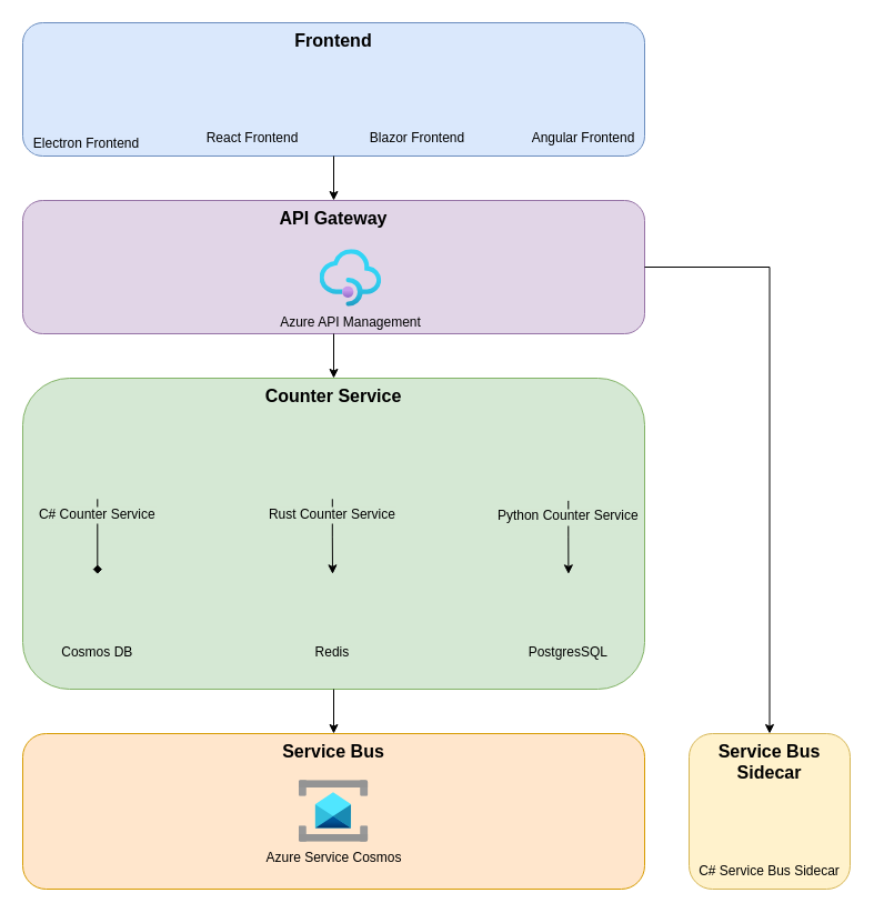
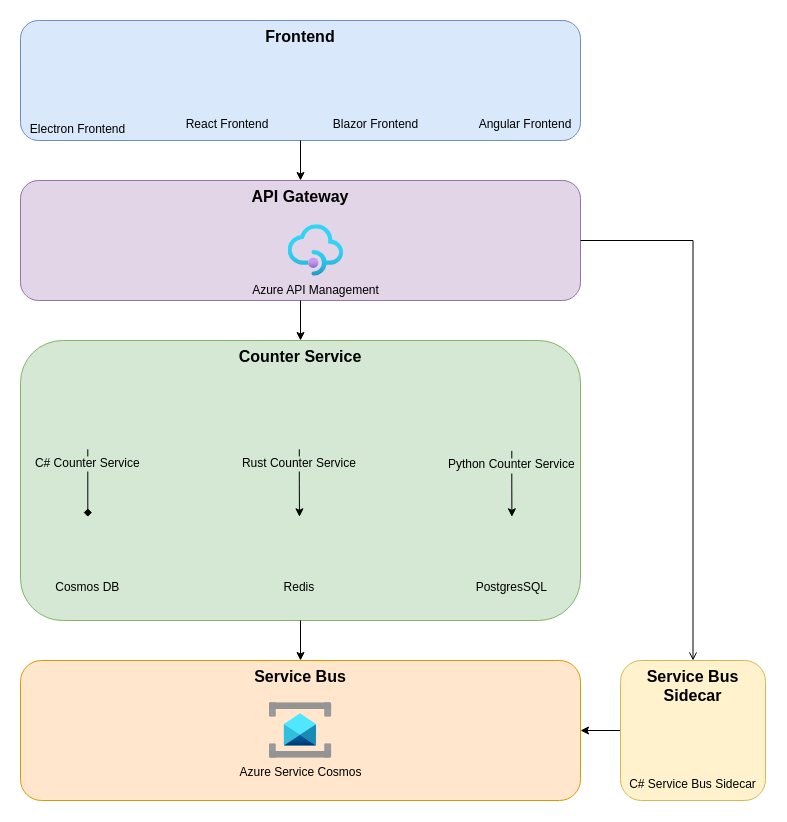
  <mxCell id="0" />
  <mxCell id="1" parent="0" />
+ <mxCell id="2" style="edgeStyle=orthogonalEdgeStyle;rounded=0;orthogonalLoop=1;jettySize=auto;html=1;" parent="1" source="3" target="26" edge="1"><mxGeometry relative="1" as="geometry" /></mxCell>
  <mxCell id="3" value="Service Bus Sidecar" style="rounded=1;whiteSpace=wrap;html=1;fillColor=#FFF2CC;strokeColor=#d6b656;fontSize=16;verticalAlign=top;fontStyle=1" parent="1" vertex="1"><mxGeometry x="620" y="660" width="145" height="140" as="geometry" /></mxCell>
  <mxCell id="4" value="C# Service Bus Sidecar" style="shape=image;verticalLabelPosition=bottom;labelBackgroundColor=#FFF2CC;verticalAlign=top;aspect=fixed;imageAspect=0;image=https://upload.wikimedia.org/wikipedia/commons/thumb/b/bd/Logo_C_sharp.svg/1200px-Logo_C_sharp.svg.png;" parent="1" vertex="1"><mxGeometry x="665.83" y="710" width="53.35" height="60" as="geometry" /></mxCell>
  <mxCell id="5" value="" style="group" parent="1" vertex="1" connectable="0"><mxGeometry x="20" y="20" width="560" height="120" as="geometry" /></mxCell>
  <mxCell id="6" value="Frontend" style="rounded=1;whiteSpace=wrap;html=1;fillColor=#dae8fc;strokeColor=#6c8ebf;fontSize=16;fontStyle=1;verticalAlign=top;" parent="5" vertex="1"><mxGeometry width="560" height="120" as="geometry" /></mxCell>
  <mxCell id="7" value="React Frontend" style="shape=image;verticalLabelPosition=bottom;labelBackgroundColor=#DAE8FC;verticalAlign=top;aspect=fixed;imageAspect=0;image=https://upload.wikimedia.org/wikipedia/commons/thumb/a/a7/React-icon.svg/2300px-React-icon.svg.png;" parent="5" vertex="1"><mxGeometry x="172.5" y="30" width="69.03" height="60" as="geometry" /></mxCell>
  <mxCell id="8" value="Blazor Frontend" style="shape=image;verticalLabelPosition=bottom;labelBackgroundColor=#DAE8FC;verticalAlign=top;aspect=fixed;imageAspect=0;image=https://upload.wikimedia.org/wikipedia/commons/d/d0/Blazor.png;" parent="5" vertex="1"><mxGeometry x="325.5" y="30" width="60" height="60" as="geometry" /></mxCell>
  <mxCell id="9" value="Electron Frontend" style="shape=image;verticalLabelPosition=bottom;labelBackgroundColor=#DAE8FC;verticalAlign=top;aspect=fixed;imageAspect=0;image=https://upload.wikimedia.org/wikipedia/commons/thumb/9/91/Electron_Software_Framework_Logo.svg/2048px-Electron_Software_Framework_Logo.svg.png;fontColor=default;" parent="5" vertex="1"><mxGeometry x="25" y="30" width="65" height="65" as="geometry" /></mxCell>
  <mxCell id="10" value="Angular Frontend" style="shape=image;verticalLabelPosition=bottom;labelBackgroundColor=#DAE8FC;verticalAlign=top;aspect=fixed;imageAspect=0;image=https://upload.wikimedia.org/wikipedia/commons/thumb/c/cf/Angular_full_color_logo.svg/2048px-Angular_full_color_logo.svg.png;fontColor=default;" parent="5" vertex="1"><mxGeometry x="475" y="30" width="60" height="60" as="geometry" /></mxCell>
  <mxCell id="11" value="" style="group" parent="1" vertex="1" connectable="0"><mxGeometry x="20" y="180" width="560" height="120" as="geometry" /></mxCell>
  <mxCell id="12" value="API Gateway" style="rounded=1;whiteSpace=wrap;html=1;fillColor=#E1D5E7;strokeColor=#9673a6;fontSize=16;verticalAlign=top;fontStyle=1;container=0;" parent="11" vertex="1"><mxGeometry width="560" height="120" as="geometry" /></mxCell>
  <mxCell id="13" value="Azure API Management" style="image;aspect=fixed;html=1;points=[];align=center;fontSize=12;image=img/lib/azure2/integration/API_Management_Services.svg;labelBackgroundColor=#E1D5E7;" parent="11" vertex="1"><mxGeometry x="267.5" y="44.286" width="55.714" height="51.429" as="geometry" /></mxCell>
  <mxCell id="14" value="" style="group" parent="1" vertex="1" connectable="0"><mxGeometry x="20" y="340" width="560" height="280" as="geometry" /></mxCell>
  <mxCell id="15" value="Counter Service" style="rounded=1;whiteSpace=wrap;html=1;fillColor=#d5e8d4;strokeColor=#82b366;fontSize=16;fontStyle=1;verticalAlign=top;" parent="14" vertex="1"><mxGeometry width="560" height="280" as="geometry" /></mxCell>
  <mxCell id="16" style="edgeStyle=orthogonalEdgeStyle;rounded=0;orthogonalLoop=1;jettySize=auto;html=1;endArrow=diamond;" parent="14" source="17" target="23" edge="1"><mxGeometry relative="1" as="geometry" /></mxCell>
  <mxCell id="17" value="C# Counter Service" style="shape=image;verticalLabelPosition=bottom;labelBackgroundColor=#D5E8D4;verticalAlign=top;aspect=fixed;imageAspect=0;image=https://upload.wikimedia.org/wikipedia/commons/thumb/b/bd/Logo_C_sharp.svg/1200px-Logo_C_sharp.svg.png;" parent="14" vertex="1"><mxGeometry x="41.981" y="51.852" width="50.637" height="56.949" as="geometry" /></mxCell>
  <mxCell id="18" style="edgeStyle=orthogonalEdgeStyle;rounded=0;orthogonalLoop=1;jettySize=auto;html=1;" parent="14" source="19" target="24" edge="1"><mxGeometry relative="1" as="geometry" /></mxCell>
  <mxCell id="19" value="Rust Counter Service" style="shape=image;verticalLabelPosition=bottom;labelBackgroundColor=#D5E8D4;verticalAlign=top;aspect=fixed;imageAspect=0;image=https://upload.wikimedia.org/wikipedia/commons/thumb/d/d5/Rust_programming_language_black_logo.svg/1024px-Rust_programming_language_black_logo.svg.png;" parent="14" vertex="1"><mxGeometry x="250.43" y="51.852" width="56.949" height="56.949" as="geometry" /></mxCell>
  <mxCell id="20" style="edgeStyle=orthogonalEdgeStyle;rounded=0;orthogonalLoop=1;jettySize=auto;html=1;" parent="14" source="21" target="22" edge="1"><mxGeometry relative="1" as="geometry" /></mxCell>
  <mxCell id="21" value="Python Counter Service" style="shape=image;verticalLabelPosition=bottom;labelBackgroundColor=#D5E8D4;verticalAlign=top;aspect=fixed;imageAspect=0;image=https://upload.wikimedia.org/wikipedia/commons/thumb/c/c3/Python-logo-notext.svg/1869px-Python-logo-notext.svg.png;" parent="14" vertex="1"><mxGeometry x="464.619" y="51.852" width="53.409" height="58.534" as="geometry" /></mxCell>
  <mxCell id="22" value="PostgresSQL" style="shape=image;verticalLabelPosition=bottom;labelBackgroundColor=#D5E8D4;verticalAlign=top;aspect=fixed;imageAspect=0;image=https://upload.wikimedia.org/wikipedia/commons/thumb/2/29/Postgresql_elephant.svg/120px-Postgresql_elephant.svg.png;" parent="14" vertex="1"><mxGeometry x="463.771" y="176.296" width="55.108" height="56.949" as="geometry" /></mxCell>
  <mxCell id="23" value="Cosmos DB" style="shape=image;verticalLabelPosition=bottom;labelBackgroundColor=#D5E8D4;verticalAlign=top;aspect=fixed;imageAspect=0;image=https://estuary.dev/static/afbdfac08fff3024d8ea80672915fb8d/321f9/Cosmos_DB_logo_4bdaaae2a9.png;" parent="14" vertex="1"><mxGeometry x="38.896" y="176.296" width="56.807" height="56.949" as="geometry" /></mxCell>
  <mxCell id="24" value="Redis" style="shape=image;verticalLabelPosition=bottom;labelBackgroundColor=#D5E8D4;verticalAlign=top;aspect=fixed;imageAspect=0;image=https://assets.stickpng.com/images/584830b5cef1014c0b5e4a9c.png;" parent="14" vertex="1"><mxGeometry x="245.756" y="176.296" width="66.289" height="56.949" as="geometry" /></mxCell>
  <mxCell id="25" value="" style="group" parent="1" vertex="1" connectable="0"><mxGeometry x="20" y="660" width="560" height="140" as="geometry" /></mxCell>
  <mxCell id="26" value="Service Bus" style="rounded=1;whiteSpace=wrap;html=1;fillColor=#FFE6CC;strokeColor=#d79b00;fontSize=16;verticalAlign=top;fontStyle=1;container=0;" parent="25" vertex="1"><mxGeometry width="560" height="140" as="geometry" /></mxCell>
  <mxCell id="27" value="Azure Service Cosmos" style="image;aspect=fixed;html=1;points=[];align=center;fontSize=12;image=img/lib/azure2/integration/Service_Bus.svg;labelBackgroundColor=#FFE6CC;container=0;" parent="25" vertex="1"><mxGeometry x="248.532" y="42.231" width="62.942" height="55.537" as="geometry" /></mxCell>
  <mxCell id="28" style="edgeStyle=orthogonalEdgeStyle;rounded=0;orthogonalLoop=1;jettySize=auto;html=1;" parent="1" source="6" target="12" edge="1"><mxGeometry relative="1" as="geometry" /></mxCell>
  <mxCell id="29" style="edgeStyle=orthogonalEdgeStyle;rounded=0;orthogonalLoop=1;jettySize=auto;html=1;" parent="1" source="12" target="15" edge="1"><mxGeometry relative="1" as="geometry" /></mxCell>
  <mxCell id="30" style="edgeStyle=orthogonalEdgeStyle;rounded=0;orthogonalLoop=1;jettySize=auto;html=1;" parent="1" source="15" target="26" edge="1"><mxGeometry relative="1" as="geometry" /></mxCell>
- <mxCell id="31" style="edgeStyle=orthogonalEdgeStyle;rounded=0;orthogonalLoop=1;jettySize=auto;html=1;" parent="1" source="12" target="3" edge="1"><mxGeometry relative="1" as="geometry" /></mxCell>
+ <mxCell id="31" style="edgeStyle=orthogonalEdgeStyle;rounded=0;orthogonalLoop=1;jettySize=auto;html=1;endArrow=open;" parent="1" source="12" target="3" edge="1"><mxGeometry relative="1" as="geometry" /></mxCell>
